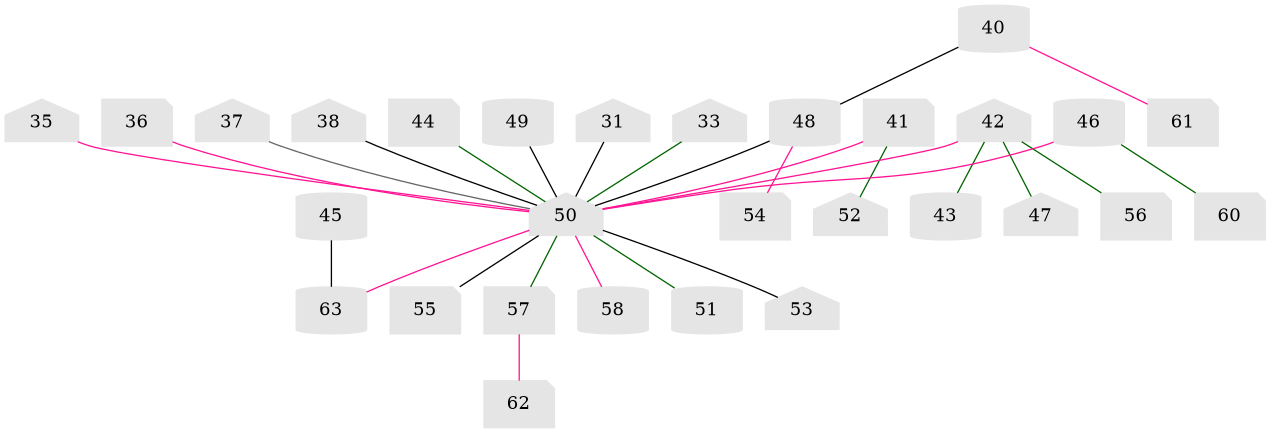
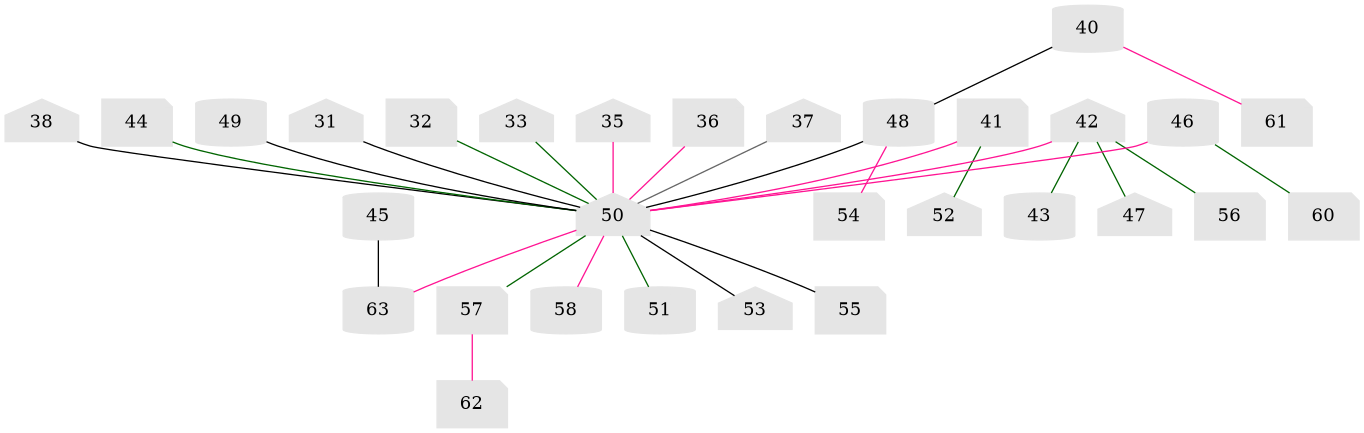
  graph {
    node [color=gray90 shape=note style=filled]
    edge [color=deeppink]
    50 [shape=house super="+11+28+39+30"]
    63 [shape=cylinder super="+24"]
    51 [shape=cylinder]
    53 [shape=house]
    55
    57
    58 [shape=cylinder]
    31 [shape=house]
+   32
    33 [shape=house]
    35 [shape=house]
    36
    37 [shape=house]
    38 [shape=house]
    40 [shape=cylinder super="+21"]
    48 [shape=cylinder super="+20+22+27+34"]
    61
    54
    41
    52 [shape=house]
    42 [shape=house]
    43 [shape=cylinder]
    47 [shape=house]
    56
    44
    45 [shape=cylinder]
    46 [shape=cylinder]
    60
    49 [shape=cylinder]
    62
    50 -- 63
    50 -- 51 [color=darkgreen]
    50 -- 53 [color=black]
    50 -- 55 [color=black]
    50 -- 57 [color=darkgreen]
    50 -- 58
    57 -- 62
    31 -- 50 [color=black]
+   32 -- 50 [color=darkgreen]
    33 -- 50 [color=darkgreen]
    35 -- 50
    36 -- 50
    37 -- 50 [color=gray40]
    38 -- 50 [color=black]
    40 -- 48 [color=black]
    40 -- 61
    48 -- 50 [color=black]
    48 -- 54
    41 -- 50
    41 -- 52 [color=darkgreen]
    42 -- 50
    42 -- 43 [color=darkgreen]
    42 -- 47 [color=darkgreen]
    42 -- 56 [color=darkgreen]
    44 -- 50 [color=darkgreen]
    45 -- 63 [color=black]
    46 -- 50
    46 -- 60 [color=darkgreen]
    49 -- 50 [color=black]
  }
